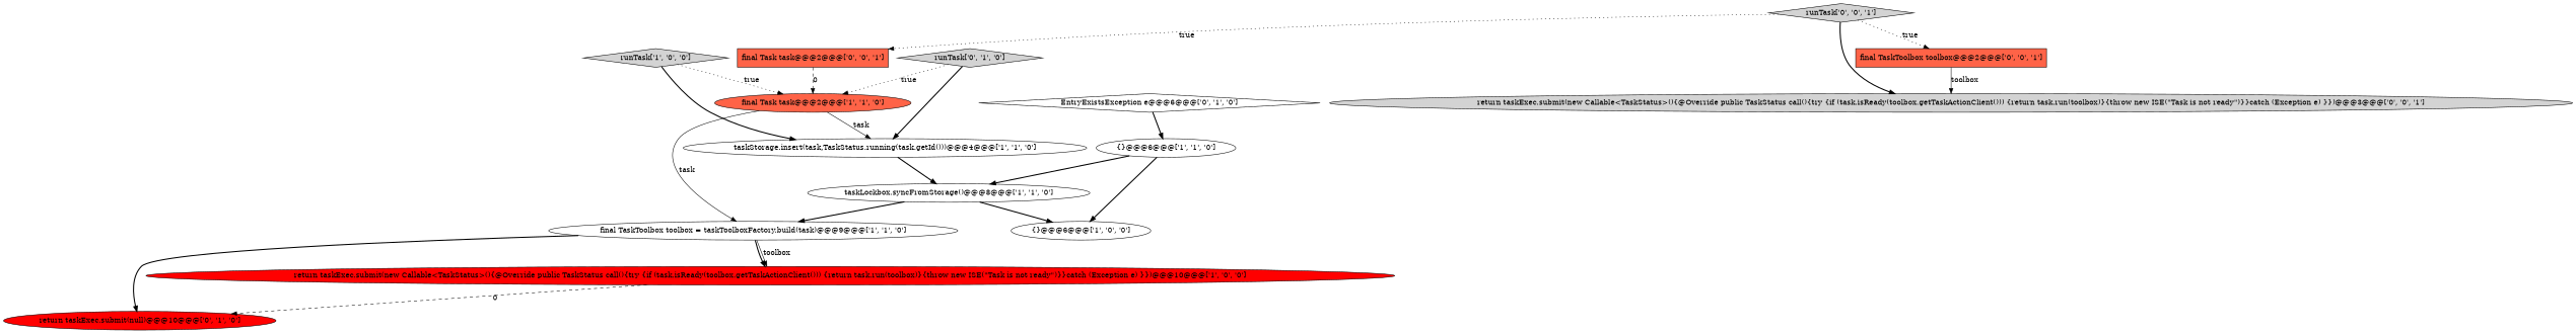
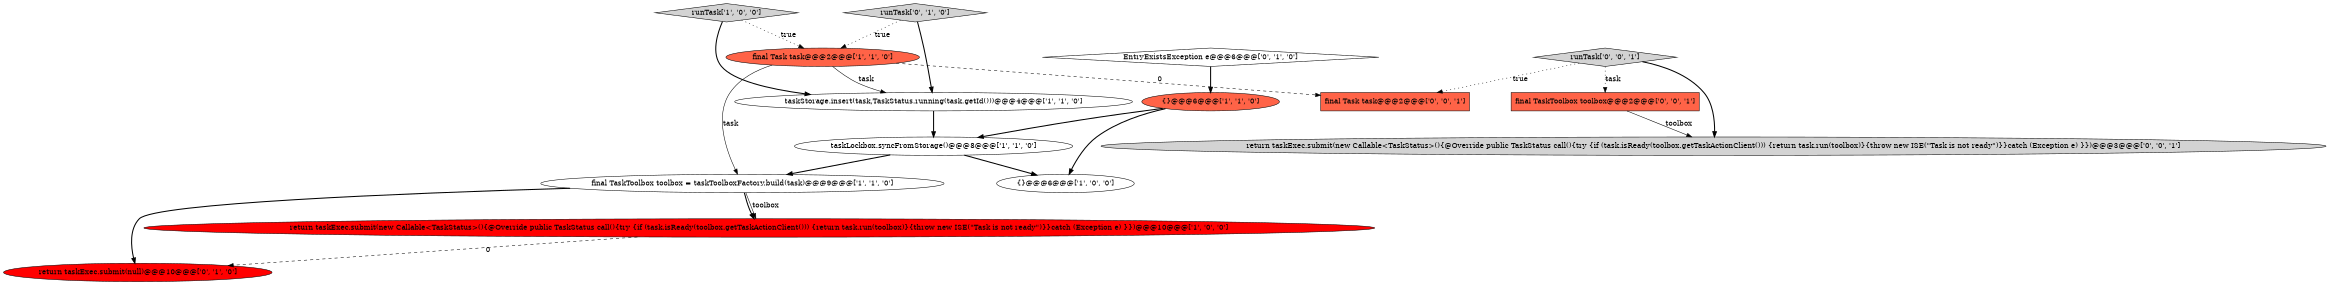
  digraph {
    node [fillcolor=white shape=ellipse style=filled]
    edge [style=bold]
    n1 [fillcolor=lightgray label="runTask['0', '1', '0']" shape=diamond]
    n2 [label="taskStorage.insert(task,TaskStatus.running(task.getId()))@@@4@@@['1', '1', '0']"]
    n3 [fillcolor=tomato label="final Task task@@@2@@@['1', '1', '0']"]
    n4 [label="taskLockbox.syncFromStorage()@@@8@@@['1', '1', '0']"]
    n5 [fillcolor=tomato label="final Task task@@@2@@@['0', '0', '1']" shape=box]
    n6 [label="final TaskToolbox toolbox = taskToolboxFactory.build(task)@@@9@@@['1', '1', '0']"]
    n7 [fillcolor=red label="return taskExec.submit(null)@@@10@@@['0', '1', '0']"]
    n8 [fillcolor=tomato label="final TaskToolbox toolbox@@@2@@@['0', '0', '1']" shape=box]
    n9 [fillcolor=lightgray label="return taskExec.submit(new Callable<TaskStatus>(){@Override public TaskStatus call(){try {if (task.isReady(toolbox.getTaskActionClient())) {return task.run(toolbox)}{throw new ISE(\"Task is not ready\")}}catch (Exception e) }})@@@3@@@['0', '0', '1']"]
    n10 [label="{}@@@6@@@['1', '0', '0']"]
    n11 [fillcolor=red label="return taskExec.submit(new Callable<TaskStatus>(){@Override public TaskStatus call(){try {if (task.isReady(toolbox.getTaskActionClient())) {return task.run(toolbox)}{throw new ISE(\"Task is not ready\")}}catch (Exception e) }})@@@10@@@['1', '0', '0']"]
    n12 [fillcolor=lightgray label="runTask['0', '0', '1']" shape=diamond]
    n13 [label="EntryExistsException e@@@6@@@['0', '1', '0']" shape=diamond]
-   n14 [label="{}@@@6@@@['1', '1', '0']"]
+   n14 [fillcolor=tomato label="{}@@@6@@@['1', '1', '0']"]
    n15 [fillcolor=lightgray label="runTask['1', '0', '0']" shape=diamond]
    n1 -> n2
    n1 -> n3 [label=true style=dotted]
    n2 -> n4
    n3 -> n2 [label=task style=solid]
-   n5 -> n3 [label=0 style=dashed]
+   n3 -> n5 [label=0 style=dashed]
    n3 -> n6 [label=task style=solid]
    n4 -> n6
    n4 -> n10
    n6 -> n7
    n6 -> n11 [label=toolbox style=solid]
    n6 -> n11
    n8 -> n9 [label=toolbox style=solid]
    n11 -> n7 [label=0 style=dashed]
    n12 -> n5 [label=true style=dotted]
-   n12 -> n8 [label=true style=dotted]
+   n12 -> n8 [label=task style=dotted]
    n12 -> n9
    n13 -> n14
    n14 -> n4
    n14 -> n10
    n15 -> n2
    n15 -> n3 [label=true style=dotted]
  }
